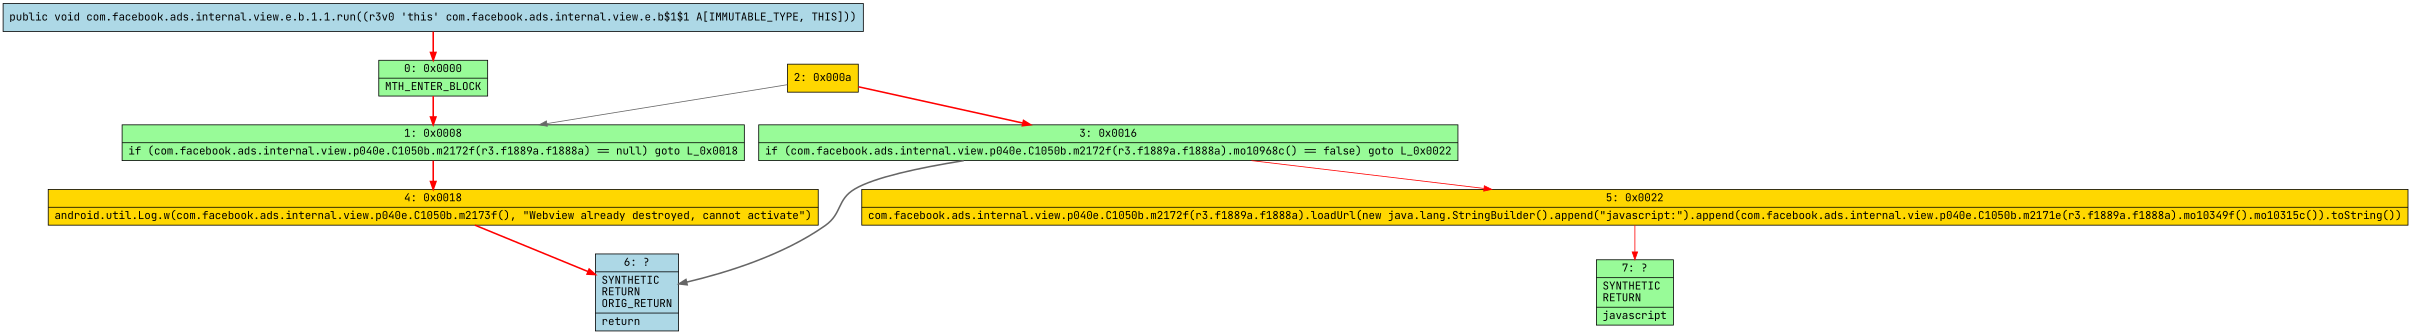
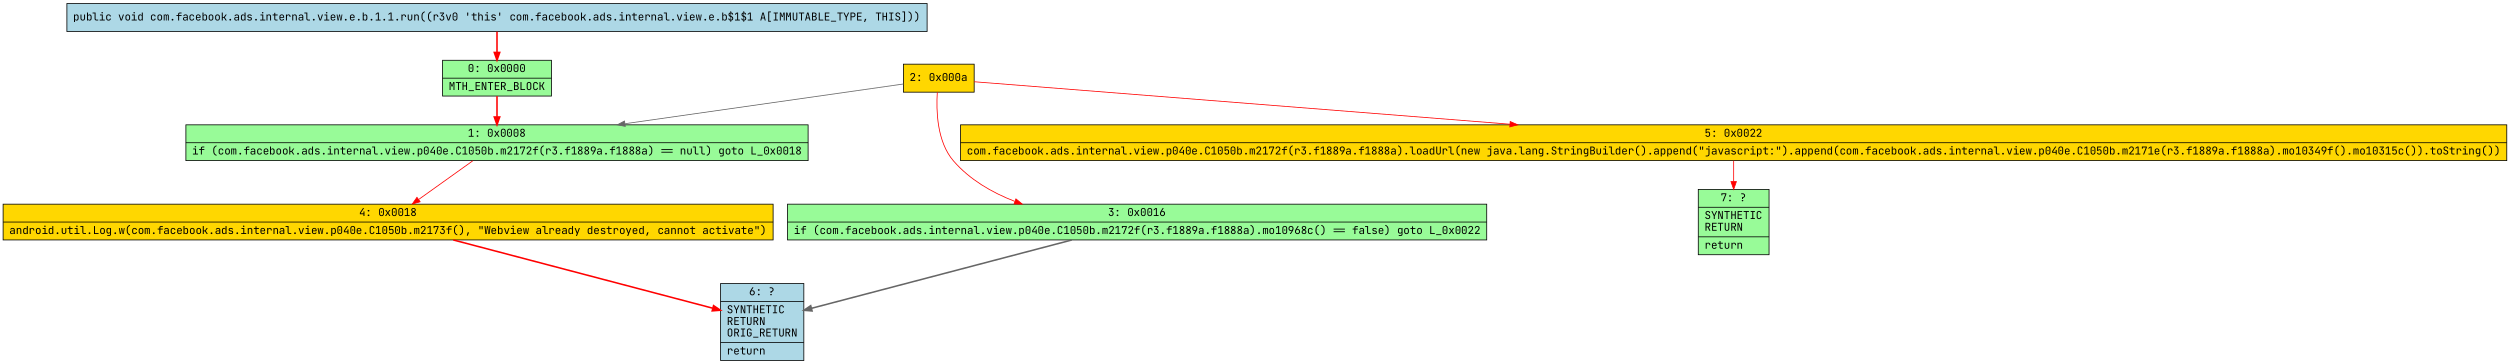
  digraph {
    fontname="JetBrains Mono"
    node [fillcolor=palegreen fontname="JetBrains Mono" shape=record style=filled]
    edge [color=red fontname="JetBrains Mono" style=bold]
    n1 [label="{0\:\ 0x0000|MTH_ENTER_BLOCK\l}"]
    n2 [label="{1\:\ 0x0008|if (com.facebook.ads.internal.view.p040e.C1050b.m2172f(r3.f1889a.f1888a) == null) goto L_0x0018\l}"]
    n3 [fillcolor=gold label="{4\:\ 0x0018|android.util.Log.w(com.facebook.ads.internal.view.p040e.C1050b.m2173f(), \"Webview already destroyed, cannot activate\")\l}"]
    n4 [fillcolor=gold label="{2\:\ 0x000a}"]
    n5 [label="{3\:\ 0x0016|if (com.facebook.ads.internal.view.p040e.C1050b.m2172f(r3.f1889a.f1888a).mo10968c() == false) goto L_0x0022\l}"]
    n6 [fillcolor=lightblue label="{6\:\ ?|SYNTHETIC\lRETURN\lORIG_RETURN\l|return\l}"]
    n7 [fillcolor=gold label="{5\:\ 0x0022|com.facebook.ads.internal.view.p040e.C1050b.m2172f(r3.f1889a.f1888a).loadUrl(new java.lang.StringBuilder().append(\"javascript:\").append(com.facebook.ads.internal.view.p040e.C1050b.m2171e(r3.f1889a.f1888a).mo10349f().mo10315c()).toString())\l}"]
-   n8 [label="{7\:\ ?|SYNTHETIC\lRETURN\l|javascript\l}"]
+   n8 [label="{7\:\ ?|SYNTHETIC\lRETURN\l|return\l}"]
    n9 [fillcolor=lightblue label="{public void com.facebook.ads.internal.view.e.b.1.1.run((r3v0 'this' com.facebook.ads.internal.view.e.b$1$1 A[IMMUTABLE_TYPE, THIS])) }"]
    n1 -> n2
-   n2 -> n3
+   n2 -> n3 [style=solid]
    n3 -> n6
    n4 -> n2 [color=gray40 style=solid]
-   n4 -> n5
+   n4 -> n5 [style=solid]
    n5 -> n6 [color=gray40]
-   n5 -> n7 [style=solid]
+   n4 -> n7 [style=solid]
    n7 -> n8 [style=solid]
    n9 -> n1
  }
